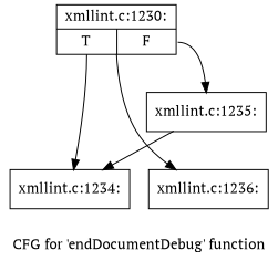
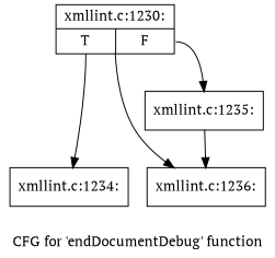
  digraph {
    fontname="PT Serif"
    label="CFG for 'endDocumentDebug' function"
    node [fontname="PT Serif" shape=record]
    edge [fontname="PT Serif"]
    n1 [label="{xmllint.c:1230:|{<s0>T|<s1>F}}"]
    n2 [label="{xmllint.c:1234:}"]
    n3 [label="{xmllint.c:1235:}"]
    n4 [label="{xmllint.c:1236:}"]
    n1 -> n2 [tailport=s0]
    n1 -> n3 [tailport=s1]
    n1 -> n4
-   n3 -> n2
+   n3 -> n4
  }
